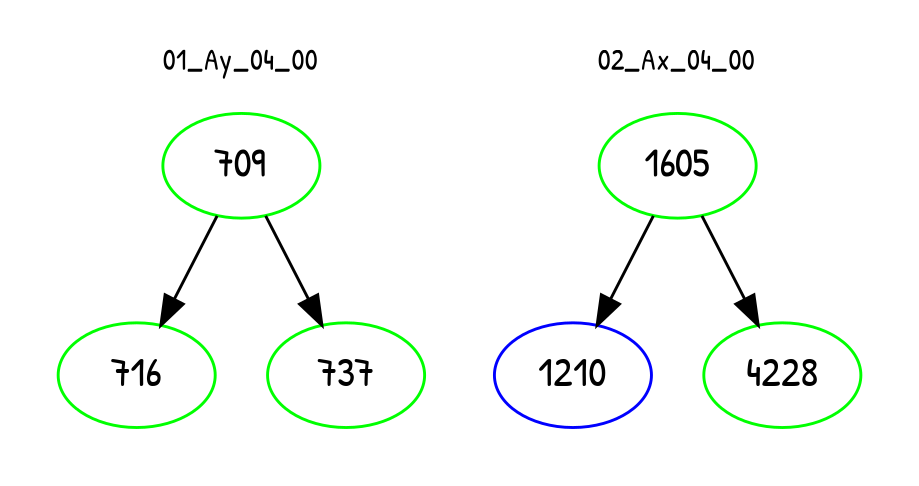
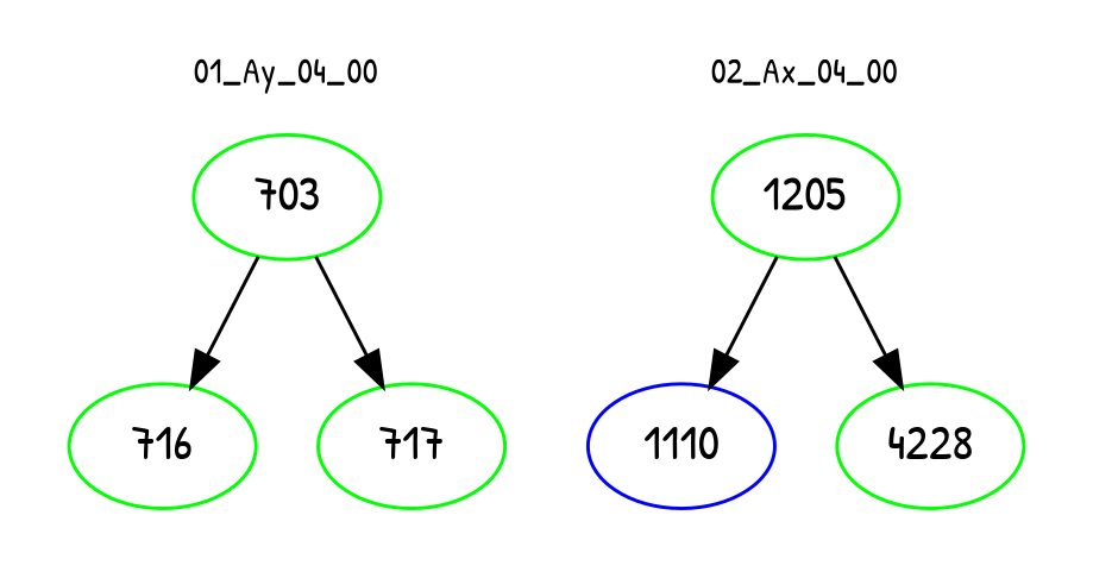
  digraph {
    fontname="Patrick Hand"
    node [color=green fontname="Patrick Hand"]
    edge [color=black fontname="Patrick Hand"]
-   n1 [label=709]
+   n1 [label=703]
    n2 [label=716]
-   n3 [label=737]
-   n4 [label=1605]
-   n5 [color=blue label=1210]
+   n3 [label=717]
+   n4 [label=1205]
+   n5 [color=blue label=1110]
    n6 [label=4228]
    subgraph cluster_1 {
      color=white
      fontsize=10
      label="01_Ay_04_00"
      n1
      n2
      n3
    }
    subgraph cluster_2 {
      color=white
      fontsize=10
      label="02_Ax_04_00"
      n4
      n5
      n6
    }
    n1 -> n2
    n1 -> n3
    n4 -> n5
    n4 -> n6
  }
